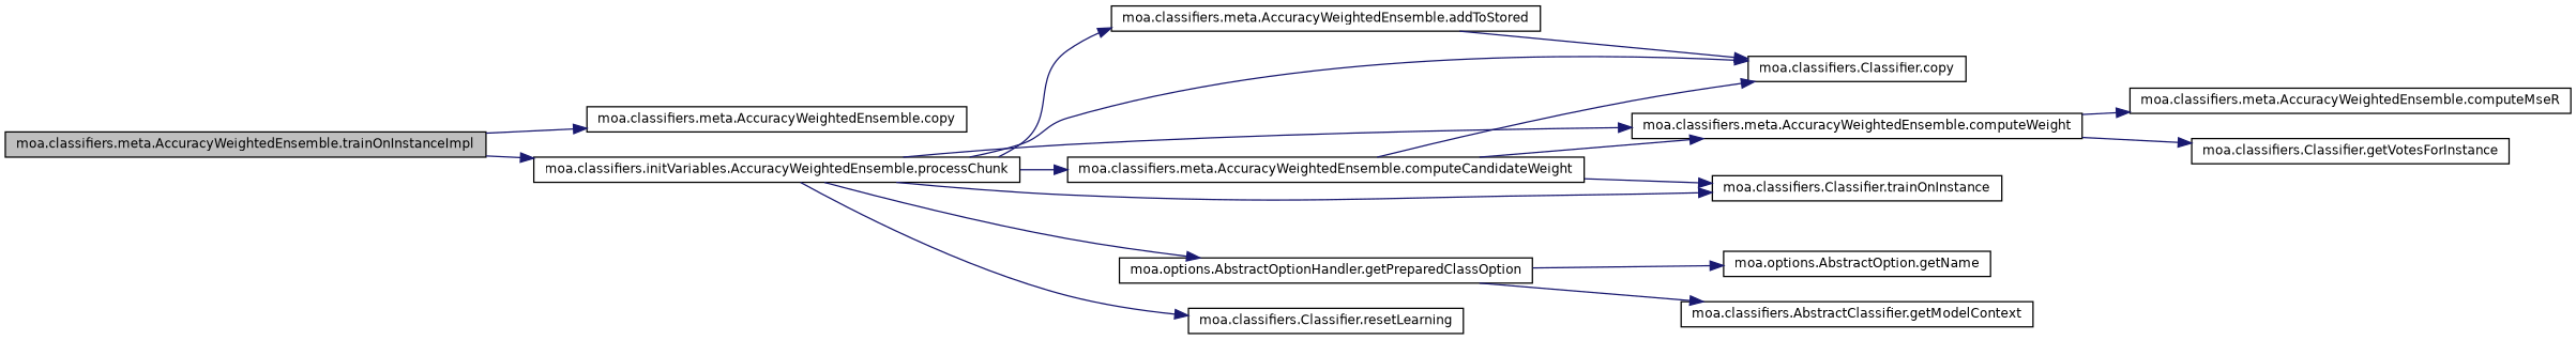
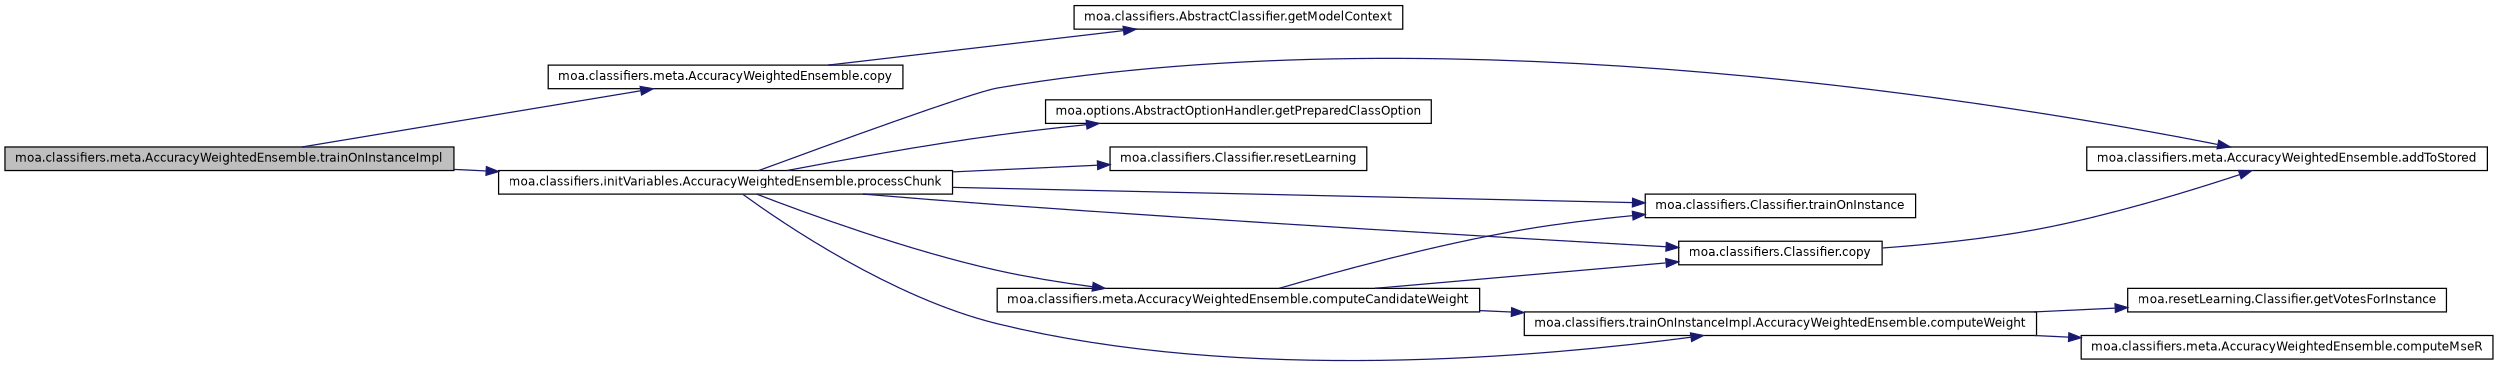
  digraph {
    fontname="DejaVu Sans"
    rankdir=LR
    node [color=black fillcolor=white fontname="DejaVu Sans" fontsize=10 shape=record style=filled]
    edge [color=midnightblue fontname="DejaVu Sans" fontsize=10 labelfontname=Helvetica labelfontsize=10 style=solid]
    n1 [fillcolor=grey75 fontcolor=black height=0.2 label="moa.classifiers.meta.AccuracyWeightedEnsemble.trainOnInstanceImpl" width=0.4]
    n2 [height=0.2 label="moa.classifiers.meta.AccuracyWeightedEnsemble.copy" width=0.4]
    n3 [height=0.2 label="moa.classifiers.initVariables.AccuracyWeightedEnsemble.processChunk" width=0.4]
    n4 [height=0.2 label="moa.classifiers.AbstractClassifier.getModelContext" width=0.4]
    n5 [height=0.2 label="moa.classifiers.meta.AccuracyWeightedEnsemble.addToStored" width=0.4]
    n6 [height=0.2 label="moa.classifiers.Classifier.copy" width=0.4]
    n7 [height=0.2 label="moa.classifiers.meta.AccuracyWeightedEnsemble.computeCandidateWeight" width=0.4]
-   n8 [height=0.2 label="moa.classifiers.meta.AccuracyWeightedEnsemble.computeWeight" width=0.4]
+   n8 [height=0.2 label="moa.classifiers.trainOnInstanceImpl.AccuracyWeightedEnsemble.computeWeight" width=0.4]
    n9 [height=0.2 label="moa.classifiers.Classifier.trainOnInstance" width=0.4]
    n10 [height=0.2 label="moa.options.AbstractOptionHandler.getPreparedClassOption" width=0.4]
    n11 [height=0.2 label="moa.classifiers.Classifier.resetLearning" width=0.4]
    n12 [height=0.2 label="moa.classifiers.meta.AccuracyWeightedEnsemble.computeMseR" width=0.4]
-   n13 [height=0.2 label="moa.classifiers.Classifier.getVotesForInstance" width=0.4]
-   n14 [height=0.2 label="moa.options.AbstractOption.getName" width=0.4]
+   n13 [height=0.2 label="moa.resetLearning.Classifier.getVotesForInstance" width=0.4]
    n1 -> n2
    n1 -> n3
-   n10 -> n4
+   n2 -> n4
    n3 -> n5
    n3 -> n6
    n3 -> n7
    n3 -> n8
    n3 -> n9
    n3 -> n10
    n3 -> n11
-   n5 -> n6
+   n6 -> n5
    n7 -> n6
    n7 -> n8
    n7 -> n9
    n8 -> n12
    n8 -> n13
-   n10 -> n14
  }
